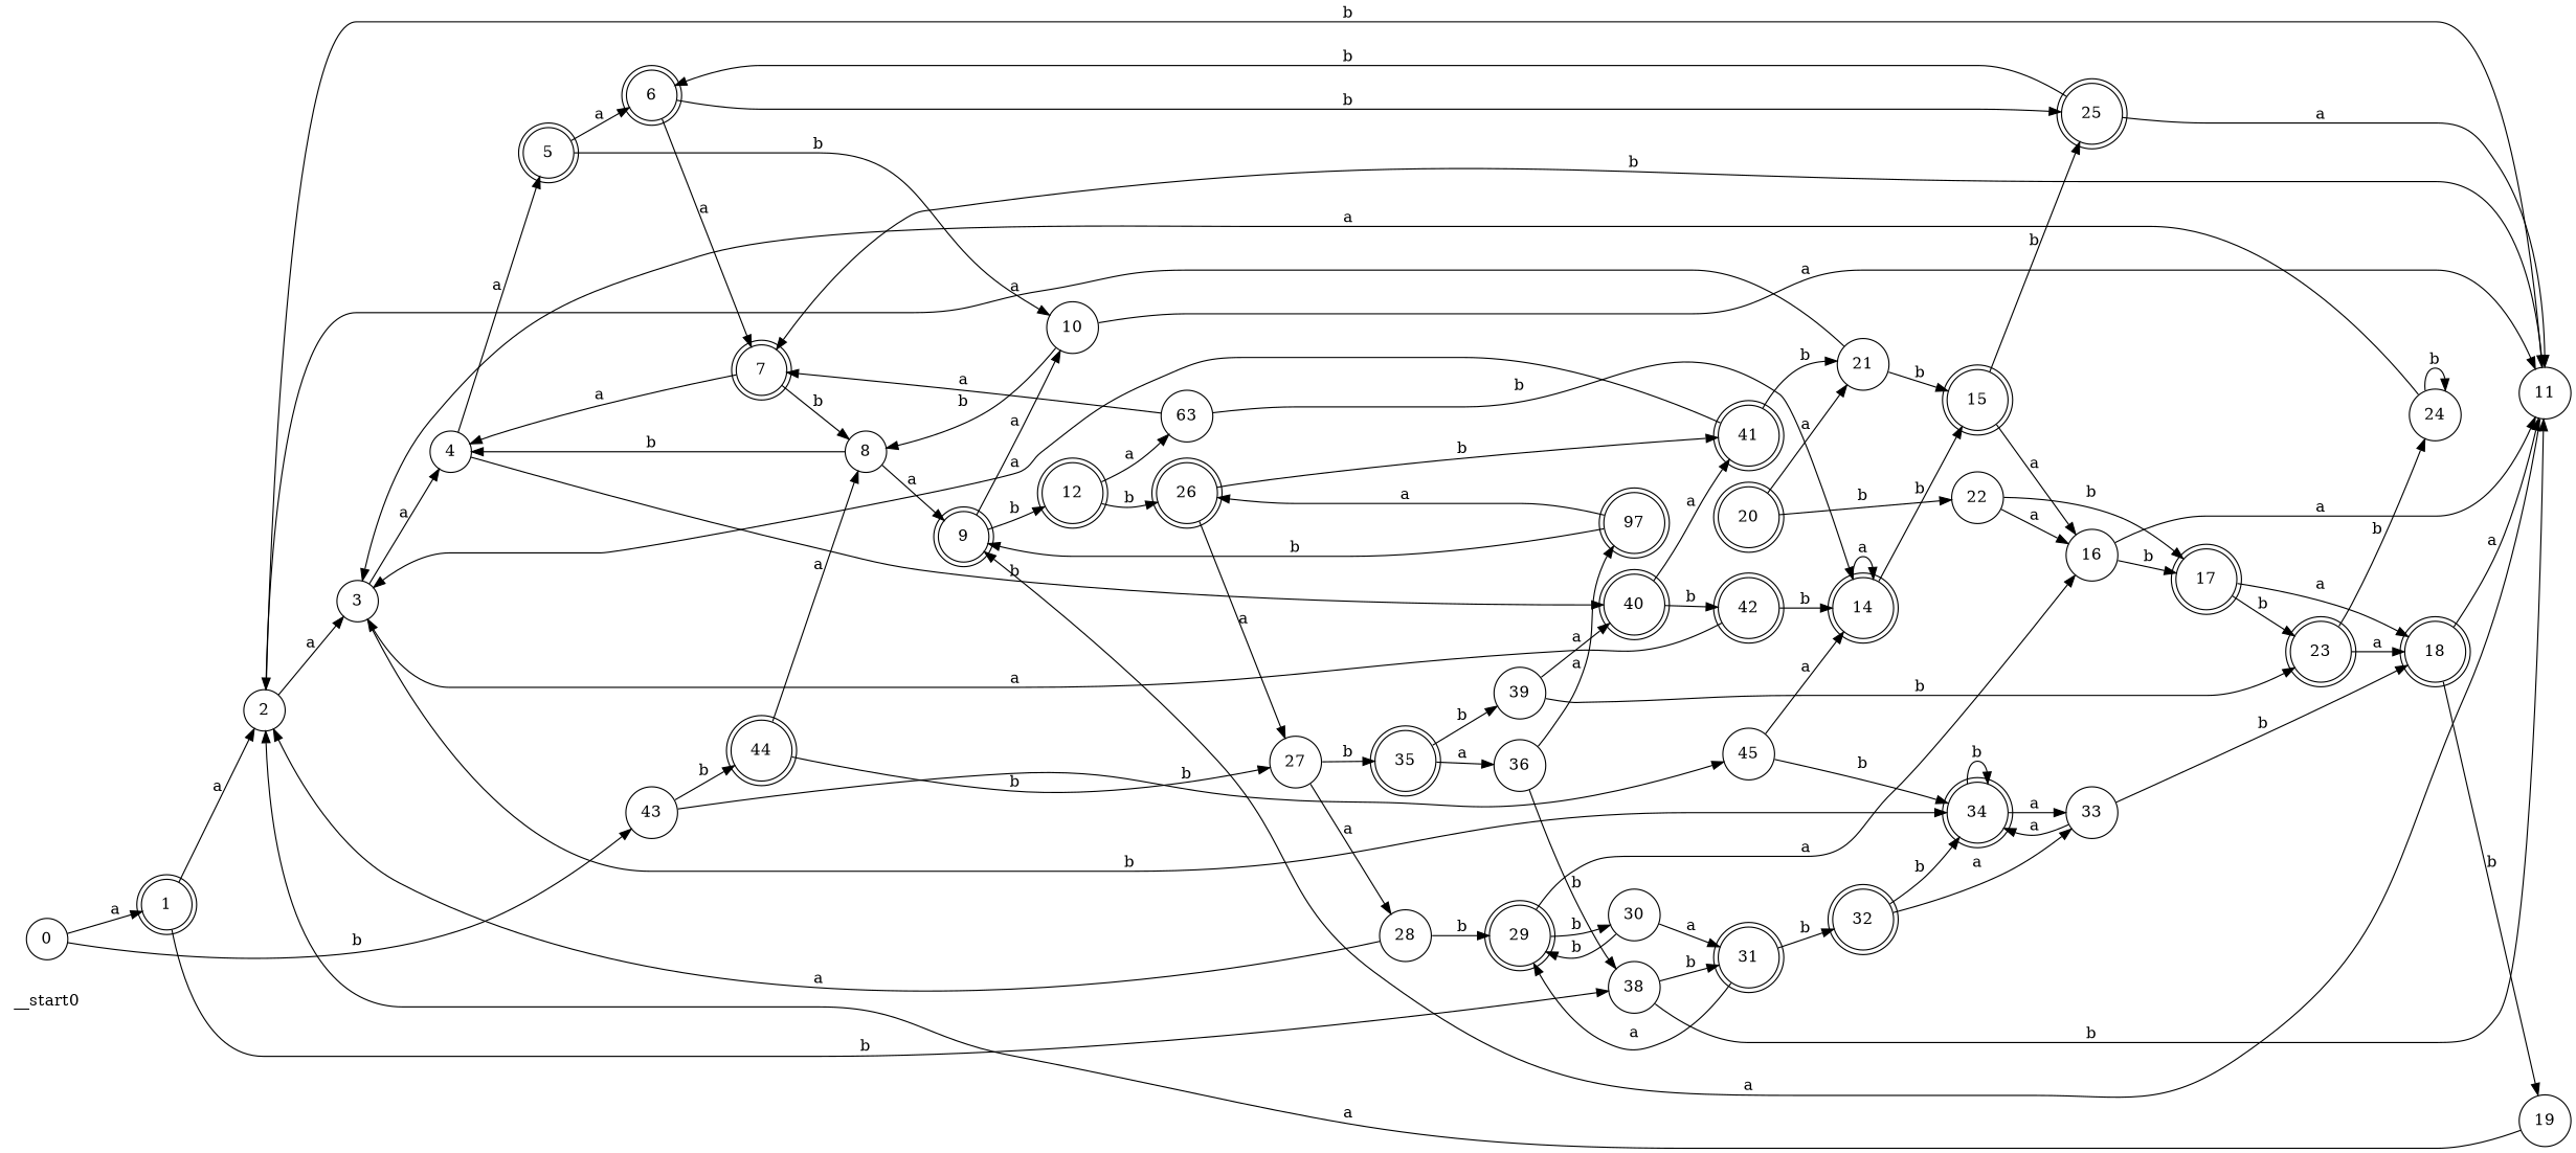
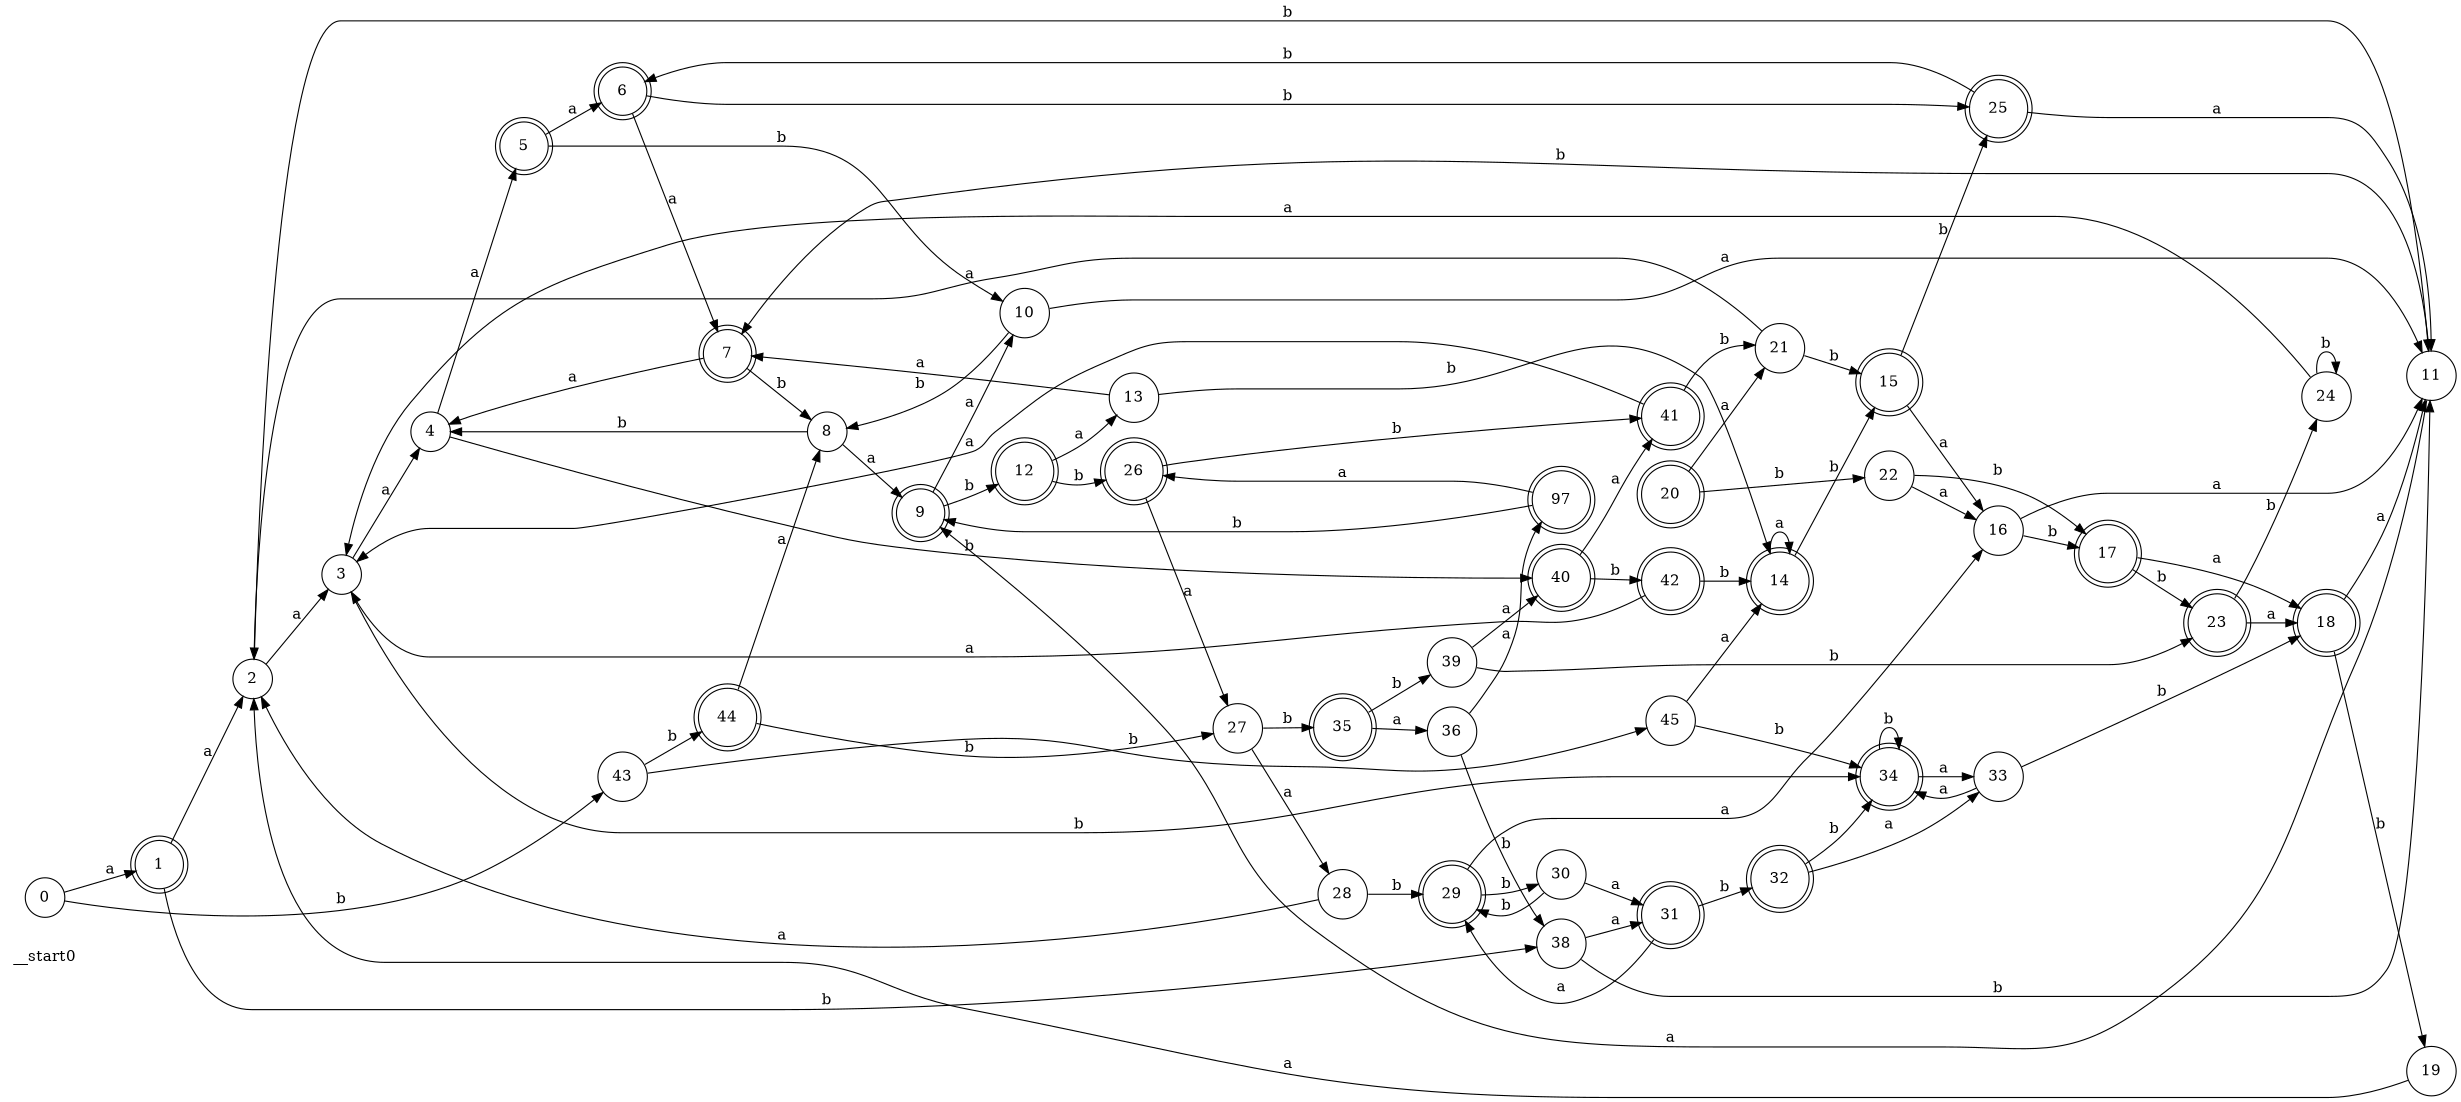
  digraph {
    rankdir=LR
    node [shape=doublecircle color=black fillcolor=white style="rounded,filled"]
    __start0 [shape=none color="" fillcolor="" style=""]
    n2 [label=0 shape=circle style=filled]
    n3 [label=1]
    n4 [label=43 shape=circle style=filled]
    n5 [label=2 shape=circle style=filled]
    n6 [label=38 shape=circle style=filled]
    n7 [label=44]
    n8 [label=45 shape=circle style=filled]
    n9 [label=3 shape=circle style=filled]
    n10 [label=11 shape=circle style=filled]
    n11 [label=31]
    n12 [label=4 shape=circle style=filled]
    n13 [label=34]
    n14 [label=7]
    n15 [label=9]
    n16 [label=5]
    n17 [label=40]
    n18 [label=33 shape=circle style=filled]
    n19 [label=6]
    n20 [label=10 shape=circle style=filled]
    n21 [label=41]
    n22 [label=42]
    n23 [label=25]
    n24 [label=8 shape=circle style=filled]
    n25 [label=12]
-   n26 [label=63 shape=circle style=filled]
+   n26 [label=13 shape=circle style=filled]
    n27 [label=26]
    n28 [label=14]
    n29 [label=27 shape=circle style=filled]
    n30 [label=15]
    n31 [label=16 shape=circle style=filled]
    n32 [label=17]
    n33 [label=18]
    n34 [label=23]
    n35 [label=19 shape=circle style=filled]
    n36 [label=24 shape=circle style=filled]
    n37 [label=20]
    n38 [label=21 shape=circle style=filled]
    n39 [label=22 shape=circle style=filled]
    n40 [label=28 shape=circle style=filled]
    n41 [label=35]
    n42 [label=29]
    n43 [label=36 shape=circle style=filled]
    n44 [label=39 shape=circle style=filled]
    n45 [label=30 shape=circle style=filled]
    n46 [label=32]
    n47 [label=97]
    n2 -> n3 [label=a]
    n2 -> n4 [label=b]
    n3 -> n5 [label=a]
    n3 -> n6 [label=b]
    n4 -> n7 [label=b]
    n4 -> n8 [label=b]
    n5 -> n9 [label=a]
    n5 -> n10 [label=b]
    n6 -> n10 [label=b]
-   n6 -> n11 [label=b]
+   n6 -> n11 [label=a]
    n7 -> n24 [label=a]
    n7 -> n29 [label=b]
    n8 -> n13 [label=b]
    n8 -> n28 [label=a]
    n9 -> n12 [label=a]
    n9 -> n13 [label=b]
    n10 -> n14 [label=b]
    n10 -> n15 [label=a]
    n11 -> n42 [label=a]
    n11 -> n46 [label=b]
    n12 -> n16 [label=a]
    n12 -> n17 [label=b]
    n13 -> n13 [label=b]
    n13 -> n18 [label=a]
    n14 -> n12 [label=a]
    n14 -> n24 [label=b]
    n15 -> n20 [label=a]
    n15 -> n25 [label=b]
    n16 -> n19 [label=a]
    n16 -> n20 [label=b]
    n17 -> n21 [label=a]
    n17 -> n22 [label=b]
    n18 -> n13 [label=a]
    n18 -> n33 [label=b]
    n19 -> n14 [label=a]
    n19 -> n23 [label=b]
    n20 -> n10 [label=a]
    n20 -> n24 [label=b]
    n21 -> n9 [label=a]
    n21 -> n38 [label=b]
    n22 -> n9 [label=a]
    n22 -> n28 [label=b]
    n23 -> n10 [label=a]
    n23 -> n19 [label=b]
    n24 -> n12 [label=b]
    n24 -> n15 [label=a]
    n25 -> n26 [label=a]
    n25 -> n27 [label=b]
    n26 -> n14 [label=a]
    n26 -> n28 [label=b]
    n27 -> n21 [label=b]
    n27 -> n29 [label=a]
    n28 -> n28 [label=a]
    n28 -> n30 [label=b]
    n29 -> n40 [label=a]
    n29 -> n41 [label=b]
    n30 -> n23 [label=b]
    n30 -> n31 [label=a]
    n31 -> n10 [label=a]
    n31 -> n32 [label=b]
    n32 -> n33 [label=a]
    n32 -> n34 [label=b]
    n33 -> n10 [label=a]
    n33 -> n35 [label=b]
    n34 -> n33 [label=a]
    n34 -> n36 [label=b]
    n35 -> n5 [label=a]
    n36 -> n9 [label=a]
    n36 -> n36 [label=b]
    n37 -> n38 [label=a]
    n37 -> n39 [label=b]
    n38 -> n5 [label=a]
    n38 -> n30 [label=b]
    n39 -> n31 [label=a]
    n39 -> n32 [label=b]
    n40 -> n5 [label=a]
    n40 -> n42 [label=b]
    n41 -> n43 [label=a]
    n41 -> n44 [label=b]
    n42 -> n31 [label=a]
    n42 -> n45 [label=b]
    n43 -> n6 [label=b]
    n43 -> n47 [label=a]
    n44 -> n17 [label=a]
    n44 -> n34 [label=b]
    n45 -> n11 [label=a]
    n45 -> n42 [label=b]
    n46 -> n13 [label=b]
    n46 -> n18 [label=a]
    n47 -> n15 [label=b]
    n47 -> n27 [label=a]
  }
